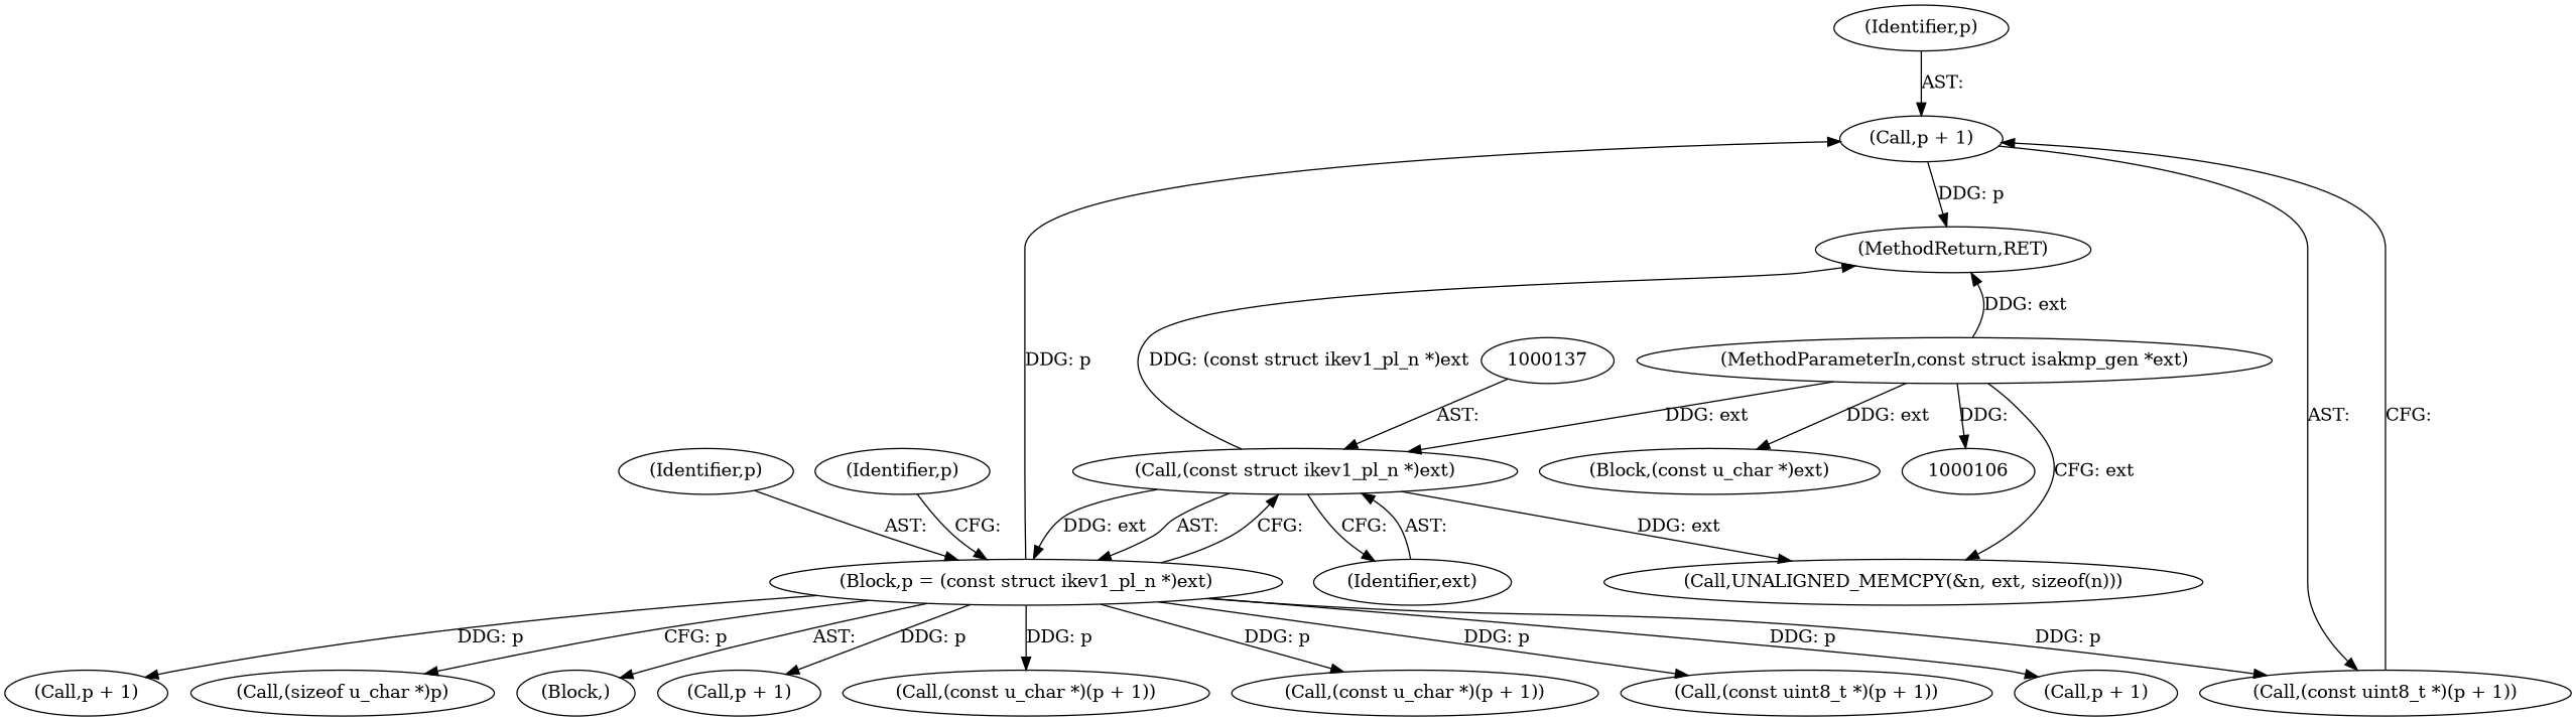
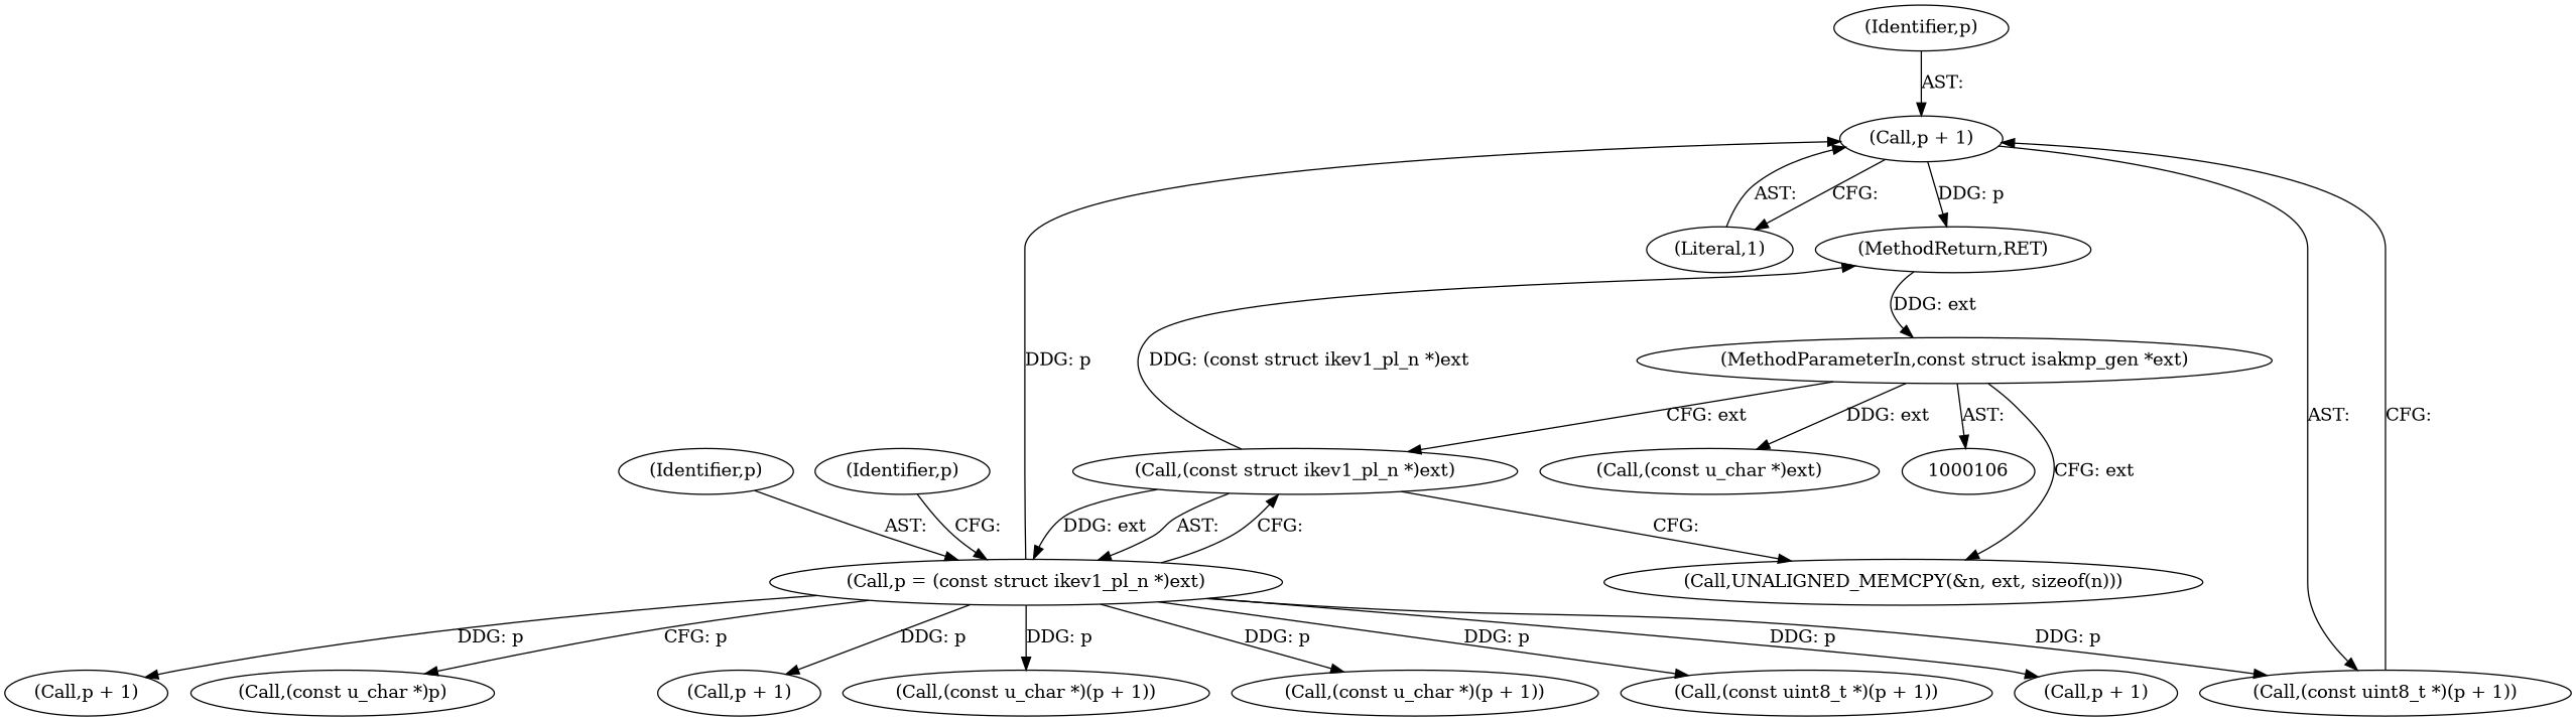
  digraph {
    n1 [label="(Call,p + 1)"]
    n2 [label="(Call,(const uint8_t *)(p + 1))"]
+   n3 [label="(Literal,1)"]
    n4 [label="(MethodReturn,RET)"]
-   n5 [label="(Block,p = (const struct ikev1_pl_n *)ext)"]
+   n5 [label="(Call,p = (const struct ikev1_pl_n *)ext)"]
    n6 [label="(Call,(const struct ikev1_pl_n *)ext)"]
-   n7 [label="(Block,)"]
    n8 [label="(Call,p + 1)"]
    n9 [label="(Call,(const u_char *)(p + 1))"]
    n10 [label="(Call,(const u_char *)(p + 1))"]
    n11 [label="(Call,(const uint8_t *)(p + 1))"]
    n12 [label="(Call,p + 1)"]
    n13 [label="(Call,p + 1)"]
-   n14 [label="(Call,(sizeof u_char *)p)"]
+   n14 [label="(Call,(const u_char *)p)"]
    n15 [label="(Call,UNALIGNED_MEMCPY(&n, ext, sizeof(n)))"]
-   n16 [label="(Identifier,ext)"]
    n17 [label="(MethodParameterIn,const struct isakmp_gen *ext)"]
-   n18 [label="(Block,(const u_char *)ext)"]
+   n18 [label="(Call,(const u_char *)ext)"]
    1000106
    n20 [label="(Identifier,p)"]
    n21 [label="(Identifier,p)"]
    n22 [label="(Identifier,p)"]
-   1000137
    n1 -> n2 [label="AST: "]
+   n1 -> n3 [label="CFG: "]
    n1 -> n4 [label="DDG: p"]
    n2 -> n1 [label="CFG: "]
+   n3 -> n1 [label="AST: "]
    n5 -> n1 [label="DDG: p"]
    n5 -> n2 [label="DDG: p"]
    n5 -> n6 [label="CFG: "]
-   n5 -> n7 [label="AST: "]
    n5 -> n8 [label="DDG: p"]
    n5 -> n9 [label="DDG: p"]
    n5 -> n10 [label="DDG: p"]
    n5 -> n11 [label="DDG: p"]
    n5 -> n12 [label="DDG: p"]
    n5 -> n13 [label="DDG: p"]
    n5 -> n14 [label="CFG: p"]
    n6 -> n4 [label="DDG: (const struct ikev1_pl_n *)ext"]
    n6 -> n5 [label="AST: "]
    n6 -> n5 [label="DDG: ext"]
-   n6 -> n15 [label="DDG: ext"]
-   n6 -> n16 [label="CFG: "]
-   n16 -> n6 [label="AST: "]
-   n17 -> n4 [label="DDG: ext"]
-   n17 -> n6 [label="DDG: ext"]
+   n6 -> n15 [label="CFG: "]
+   n4 -> n17 [label="DDG: ext"]
+   n17 -> n6 [label="CFG: ext"]
    n17 -> n15 [label="CFG: ext"]
    n17 -> n18 [label="DDG: ext"]
-   n17 -> 1000106 [label="DDG: "]
+   n17 -> 1000106 [label="AST: "]
    n20 -> n5 [label="CFG: "]
    n21 -> n1 [label="AST: "]
    n22 -> n5 [label="AST: "]
-   1000137 -> n6 [label="AST: "]
  }
